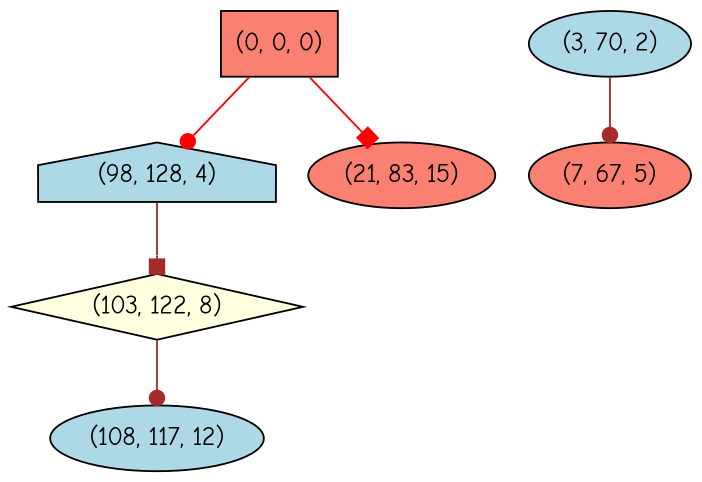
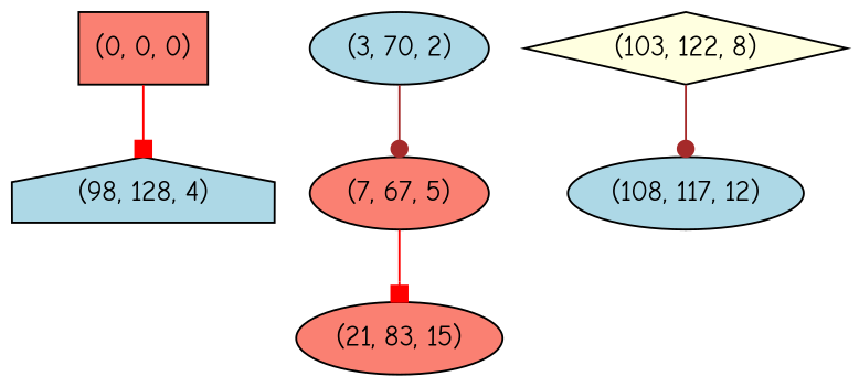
  digraph {
    fontname="Comic Neue"
    node [fillcolor=salmon fontname="Comic Neue" shape=ellipse style=filled]
    edge [arrowhead=dot color=brown fontname="Comic Neue"]
    "(0, 0, 0)" [shape=box]
    "(98, 128, 4)" [fillcolor=lightblue shape=house]
    "(3, 70, 2)" [fillcolor=lightblue]
    "(7, 67, 5)"
    "(103, 122, 8)" [fillcolor=lightyellow shape=diamond]
    n6 [label="(21, 83, 15)"]
    "(108, 117, 12)" [fillcolor=lightblue]
-   "(0, 0, 0)" -> "(98, 128, 4)" [color=red]
-   "(98, 128, 4)" -> "(103, 122, 8)" [arrowhead=box]
+   "(0, 0, 0)" -> "(98, 128, 4)" [arrowhead=box color=red]
    "(3, 70, 2)" -> "(7, 67, 5)"
-   "(0, 0, 0)" -> n6 [arrowhead=box color=red]
+   "(7, 67, 5)" -> n6 [arrowhead=box color=red]
    "(103, 122, 8)" -> "(108, 117, 12)"
  }
